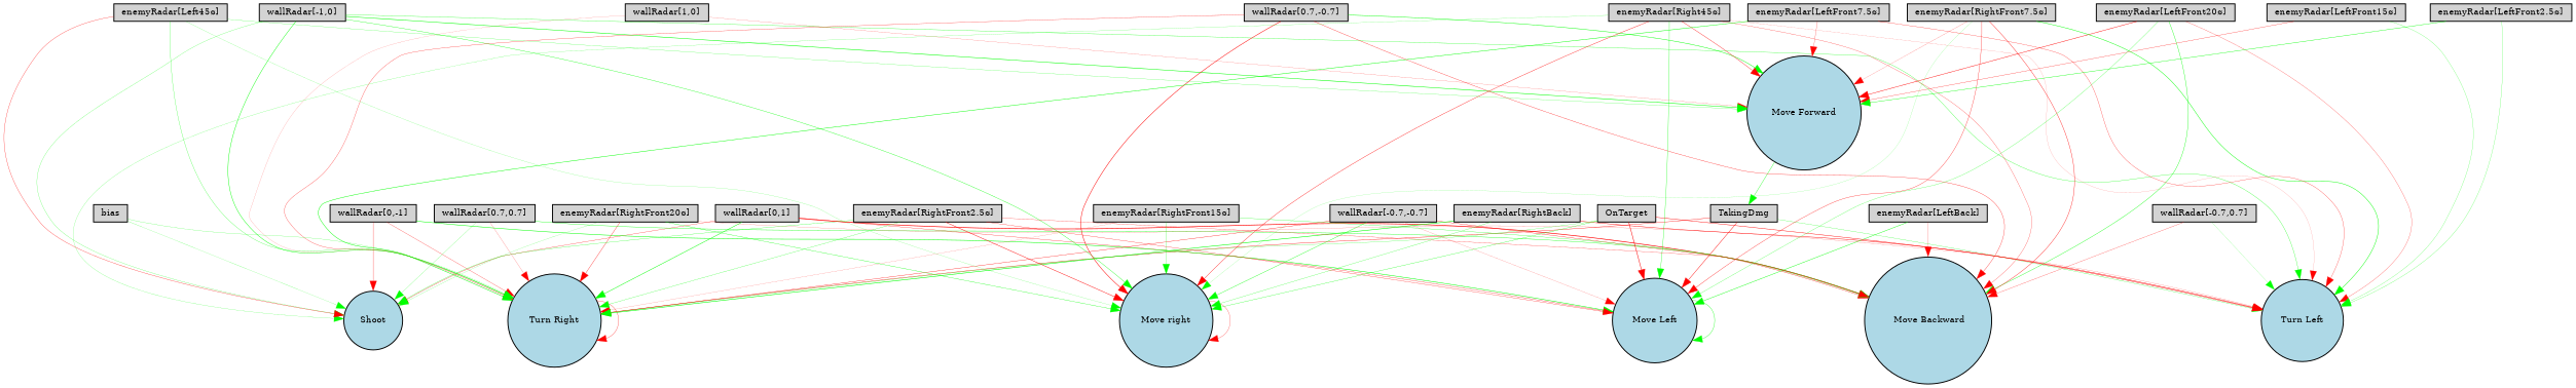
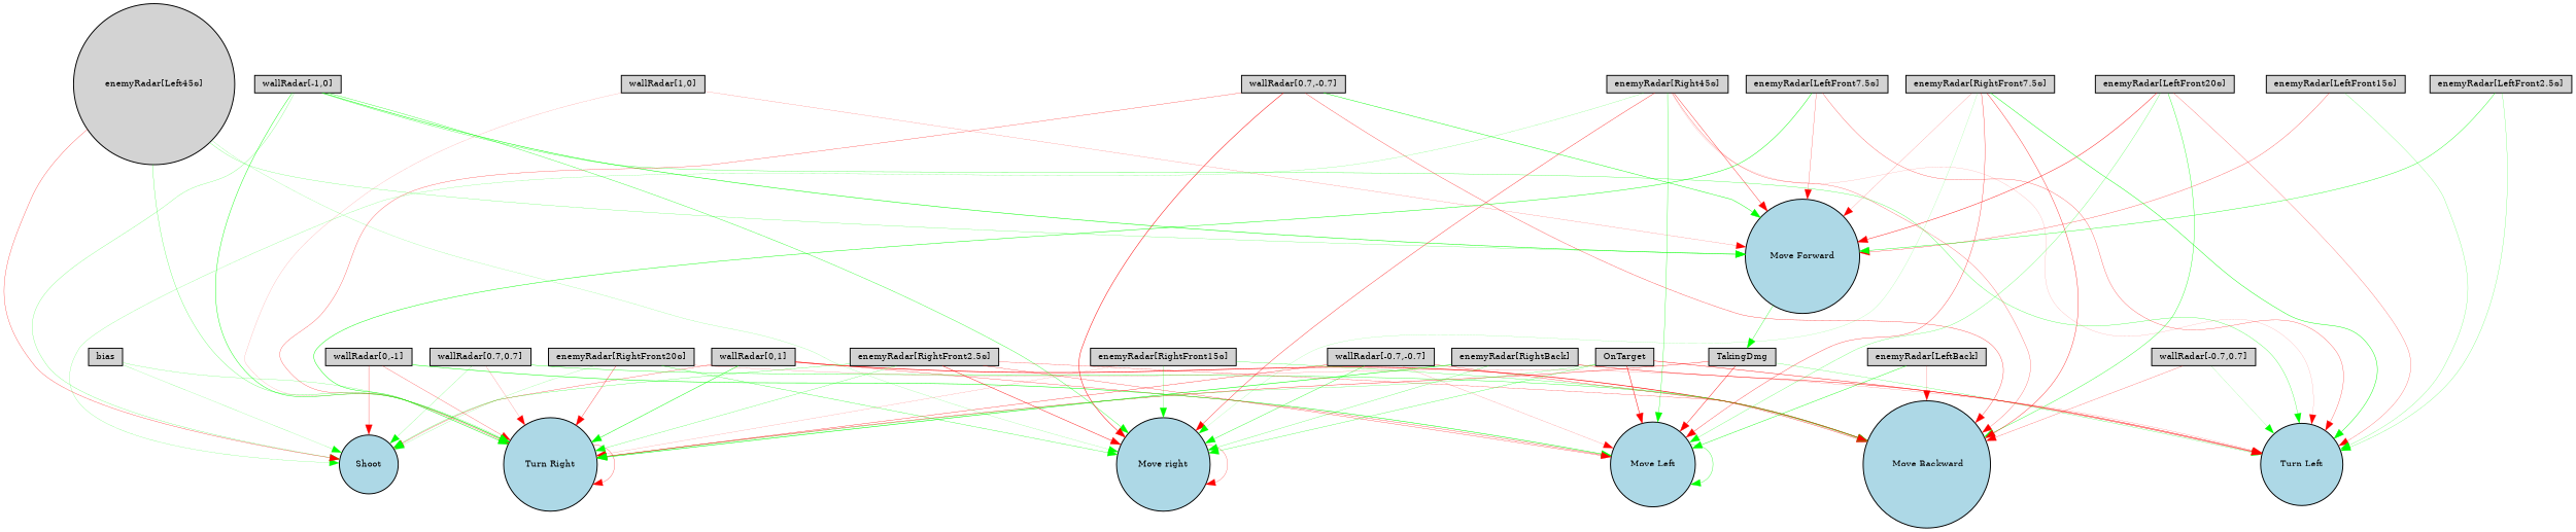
  digraph {
    node [fillcolor=lightgray fontsize=9 shape=box style=filled]
    edge [color=red style=solid]
    "wallRadar[1,0]" [height=0.2 width=0.2]
    "Move Forward" [fillcolor=lightblue height=0.2 shape=circle width=0.2]
    "Turn Right" [fillcolor=lightblue height=0.2 shape=circle width=0.2]
    TakingDmg [height=0.2 width=0.2]
    "wallRadar[0,1]" [height=0.2 width=0.2]
    Shoot [fillcolor=lightblue height=0.2 shape=circle width=0.2]
    " Move Backward" [fillcolor=lightblue height=0.2 shape=circle width=0.2]
    "Move Left" [fillcolor=lightblue height=0.2 shape=circle width=0.2]
    "wallRadar[-1,0]" [height=0.2 width=0.2]
    "Move right" [fillcolor=lightblue height=0.2 shape=circle width=0.2]
    "Turn Left" [fillcolor=lightblue height=0.2 shape=circle width=0.2]
    "wallRadar[0,-1]" [height=0.2 width=0.2]
    "wallRadar[0.7,0.7]" [height=0.2 width=0.2]
    "wallRadar[-0.7,0.7]" [height=0.2 width=0.2]
    "wallRadar[-0.7,-0.7]" [height=0.2 width=0.2]
    "wallRadar[0.7,-0.7]" [height=0.2 width=0.2]
    "enemyRadar[RightBack]" [height=0.2 width=0.2]
    "enemyRadar[LeftBack]" [height=0.2 width=0.2]
    "enemyRadar[Right45ø]" [height=0.2 width=0.2]
-   "enemyRadar[Left45ø]" [height=0.2 width=0.2]
+   "enemyRadar[Left45ø]" [height=0.2 shape=circle width=0.2]
    "enemyRadar[RightFront20ø]" [height=0.2 width=0.2]
    "enemyRadar[LeftFront20ø]" [height=0.2 width=0.2]
    "enemyRadar[RightFront15ø]" [height=0.2 width=0.2]
    "enemyRadar[LeftFront15ø]" [height=0.2 width=0.2]
    "enemyRadar[RightFront7.5ø]" [height=0.2 width=0.2]
    "enemyRadar[LeftFront7.5ø]" [height=0.2 width=0.2]
    "enemyRadar[RightFront2.5ø]" [height=0.2 width=0.2]
    "enemyRadar[LeftFront2.5ø]" [height=0.2 width=0.2]
    OnTarget [height=0.2 width=0.2]
    bias [height=0.2 width=0.2]
    "wallRadar[1,0]" -> "Move Forward" [penwidth=0.15299717056358525]
    "wallRadar[1,0]" -> "Turn Right" [penwidth=0.11274834739734696]
    "Move Forward" -> TakingDmg [color=green penwidth=0.33673788850783454]
    "Turn Right" -> "Turn Right" [penwidth=0.27742912929361296]
    TakingDmg -> "Turn Right" [penwidth=0.3664355983800467]
    TakingDmg -> "Move Left" [penwidth=0.42921824305538403]
    TakingDmg -> "Turn Left" [color=green penwidth=0.23480201591078118]
    "wallRadar[0,1]" -> "Turn Right" [color=green penwidth=0.47322390536332715]
    "wallRadar[0,1]" -> Shoot [penwidth=0.2664113144433329]
    "wallRadar[0,1]" -> " Move Backward" [penwidth=0.6733880713652364]
    "wallRadar[0,1]" -> "Move Left" [penwidth=0.2836153567163099]
    "Move Left" -> "Move Left" [color=green penwidth=0.337929068484175]
    "wallRadar[-1,0]" -> "Move Forward" [color=green penwidth=0.5238418186734481]
    "wallRadar[-1,0]" -> "Turn Right" [color=green penwidth=0.4358825444493877]
    "wallRadar[-1,0]" -> Shoot [color=green penwidth=0.20492027895547396]
    "wallRadar[-1,0]" -> "Move right" [color=green penwidth=0.3464300913805605]
    "wallRadar[-1,0]" -> "Turn Left" [color=green penwidth=0.288693842809737]
    "Move right" -> "Move right" [penwidth=0.23866708222495323]
    "wallRadar[0,-1]" -> "Turn Right" [penwidth=0.2483808459846485]
    "wallRadar[0,-1]" -> Shoot [penwidth=0.2732844517736892]
    "wallRadar[0,-1]" -> "Move Left" [color=green penwidth=0.5103836355262599]
    "wallRadar[0.7,0.7]" -> "Turn Right" [penwidth=0.1589250935616135]
    "wallRadar[0.7,0.7]" -> Shoot [color=green penwidth=0.16653312867921677]
    "wallRadar[0.7,0.7]" -> " Move Backward" [color=green penwidth=0.36598792551540615]
    "wallRadar[-0.7,0.7]" -> " Move Backward" [penwidth=0.2296394678521886]
    "wallRadar[-0.7,0.7]" -> "Turn Left" [color=green penwidth=0.12923773941157227]
    "wallRadar[-0.7,-0.7]" -> "Turn Right" [penwidth=0.33268357710943547]
    "wallRadar[-0.7,-0.7]" -> " Move Backward" [penwidth=0.32064738081326216]
    "wallRadar[-0.7,-0.7]" -> "Move Left" [penwidth=0.14476337376125406]
    "wallRadar[-0.7,-0.7]" -> "Move right" [color=green penwidth=0.35533384926608436]
    "wallRadar[0.7,-0.7]" -> "Move Forward" [color=green penwidth=0.45549683634296523]
    "wallRadar[0.7,-0.7]" -> "Turn Right" [penwidth=0.264721875254472]
    "wallRadar[0.7,-0.7]" -> " Move Backward" [penwidth=0.302677112909724]
    "wallRadar[0.7,-0.7]" -> "Move right" [penwidth=0.5027605132016957]
    "enemyRadar[RightBack]" -> "Turn Right" [color=green penwidth=0.5690854100215738]
    "enemyRadar[RightBack]" -> "Move right" [color=green penwidth=0.2460711668426045]
    "enemyRadar[RightBack]" -> "Turn Left" [penwidth=0.4463025632101182]
    "enemyRadar[LeftBack]" -> " Move Backward" [penwidth=0.1828973879873897]
    "enemyRadar[LeftBack]" -> "Move Left" [color=green penwidth=0.41427858089848224]
    "enemyRadar[Right45ø]" -> "Move Forward" [penwidth=0.35565191514249106]
    "enemyRadar[Right45ø]" -> Shoot [color=green penwidth=0.16644673230224707]
    "enemyRadar[Right45ø]" -> " Move Backward" [penwidth=0.2370183219158562]
    "enemyRadar[Right45ø]" -> "Move Left" [color=green penwidth=0.32188640774836125]
    "enemyRadar[Right45ø]" -> "Move right" [penwidth=0.3653461273224816]
    "enemyRadar[Right45ø]" -> "Turn Left" [penwidth=0.10485927269885646]
    "enemyRadar[Left45ø]" -> "Move Forward" [color=green penwidth=0.2044291794821348]
    "enemyRadar[Left45ø]" -> "Turn Right" [color=green penwidth=0.24712379378288046]
    "enemyRadar[Left45ø]" -> Shoot [penwidth=0.2812975429233828]
    "enemyRadar[Left45ø]" -> "Move right" [color=green penwidth=0.1426447067271414]
    "enemyRadar[RightFront20ø]" -> "Turn Right" [penwidth=0.3219452699775367]
    "enemyRadar[RightFront20ø]" -> Shoot [color=green penwidth=0.1460530925360013]
    "enemyRadar[RightFront20ø]" -> "Move right" [color=green penwidth=0.31644401524667953]
    "enemyRadar[RightFront20ø]" -> "Turn Left" [penwidth=0.14661774910394818]
    "enemyRadar[LeftFront20ø]" -> "Move Forward" [penwidth=0.43672801482156465]
    "enemyRadar[LeftFront20ø]" -> " Move Backward" [color=green penwidth=0.36774575931981146]
    "enemyRadar[LeftFront20ø]" -> "Move Left" [color=green penwidth=0.2389586358162231]
    "enemyRadar[LeftFront20ø]" -> "Turn Left" [penwidth=0.22796496602261077]
    "enemyRadar[RightFront15ø]" -> "Turn Right" [penwidth=0.12429018075301139]
    "enemyRadar[RightFront15ø]" -> " Move Backward" [color=green penwidth=0.2753400380326221]
    "enemyRadar[RightFront15ø]" -> "Move right" [color=green penwidth=0.2439917523321874]
    "enemyRadar[LeftFront15ø]" -> "Move Forward" [penwidth=0.2728342958682919]
    "enemyRadar[LeftFront15ø]" -> "Turn Left" [color=green penwidth=0.19849416406296946]
    "enemyRadar[RightFront7.5ø]" -> "Move Forward" [penwidth=0.1491943327146602]
    "enemyRadar[RightFront7.5ø]" -> " Move Backward" [penwidth=0.36911516379834697]
    "enemyRadar[RightFront7.5ø]" -> "Move Left" [penwidth=0.31243906678984024]
    "enemyRadar[RightFront7.5ø]" -> "Move right" [color=green penwidth=0.1207469378131525]
    "enemyRadar[RightFront7.5ø]" -> "Turn Left" [color=green penwidth=0.45044657212183004]
    "enemyRadar[LeftFront7.5ø]" -> "Move Forward" [penwidth=0.22452073948209042]
    "enemyRadar[LeftFront7.5ø]" -> "Turn Right" [color=green penwidth=0.46101286321285273]
    "enemyRadar[LeftFront7.5ø]" -> "Turn Left" [penwidth=0.26513846489306325]
    "enemyRadar[RightFront2.5ø]" -> "Turn Right" [color=green penwidth=0.2439202708193009]
    "enemyRadar[RightFront2.5ø]" -> Shoot [color=green penwidth=0.2568193810587869]
    "enemyRadar[RightFront2.5ø]" -> " Move Backward" [penwidth=0.2413532708673819]
    "enemyRadar[RightFront2.5ø]" -> "Move Left" [penwidth=0.2774666541703954]
    "enemyRadar[RightFront2.5ø]" -> "Move right" [penwidth=0.4475090638340413]
    "enemyRadar[LeftFront2.5ø]" -> "Move Forward" [color=green penwidth=0.3870131839570963]
    "enemyRadar[LeftFront2.5ø]" -> "Turn Left" [color=green penwidth=0.20601853412602222]
    OnTarget -> "Turn Right" [color=green penwidth=0.21996693715343663]
    OnTarget -> "Move Left" [penwidth=0.5170707609200557]
    OnTarget -> "Move right" [color=green penwidth=0.28846651347806734]
    OnTarget -> "Turn Left" [penwidth=0.4343912996628282]
    bias -> "Turn Right" [color=green penwidth=0.18790987080428279]
    bias -> Shoot [color=green penwidth=0.15202920942153336]
  }
